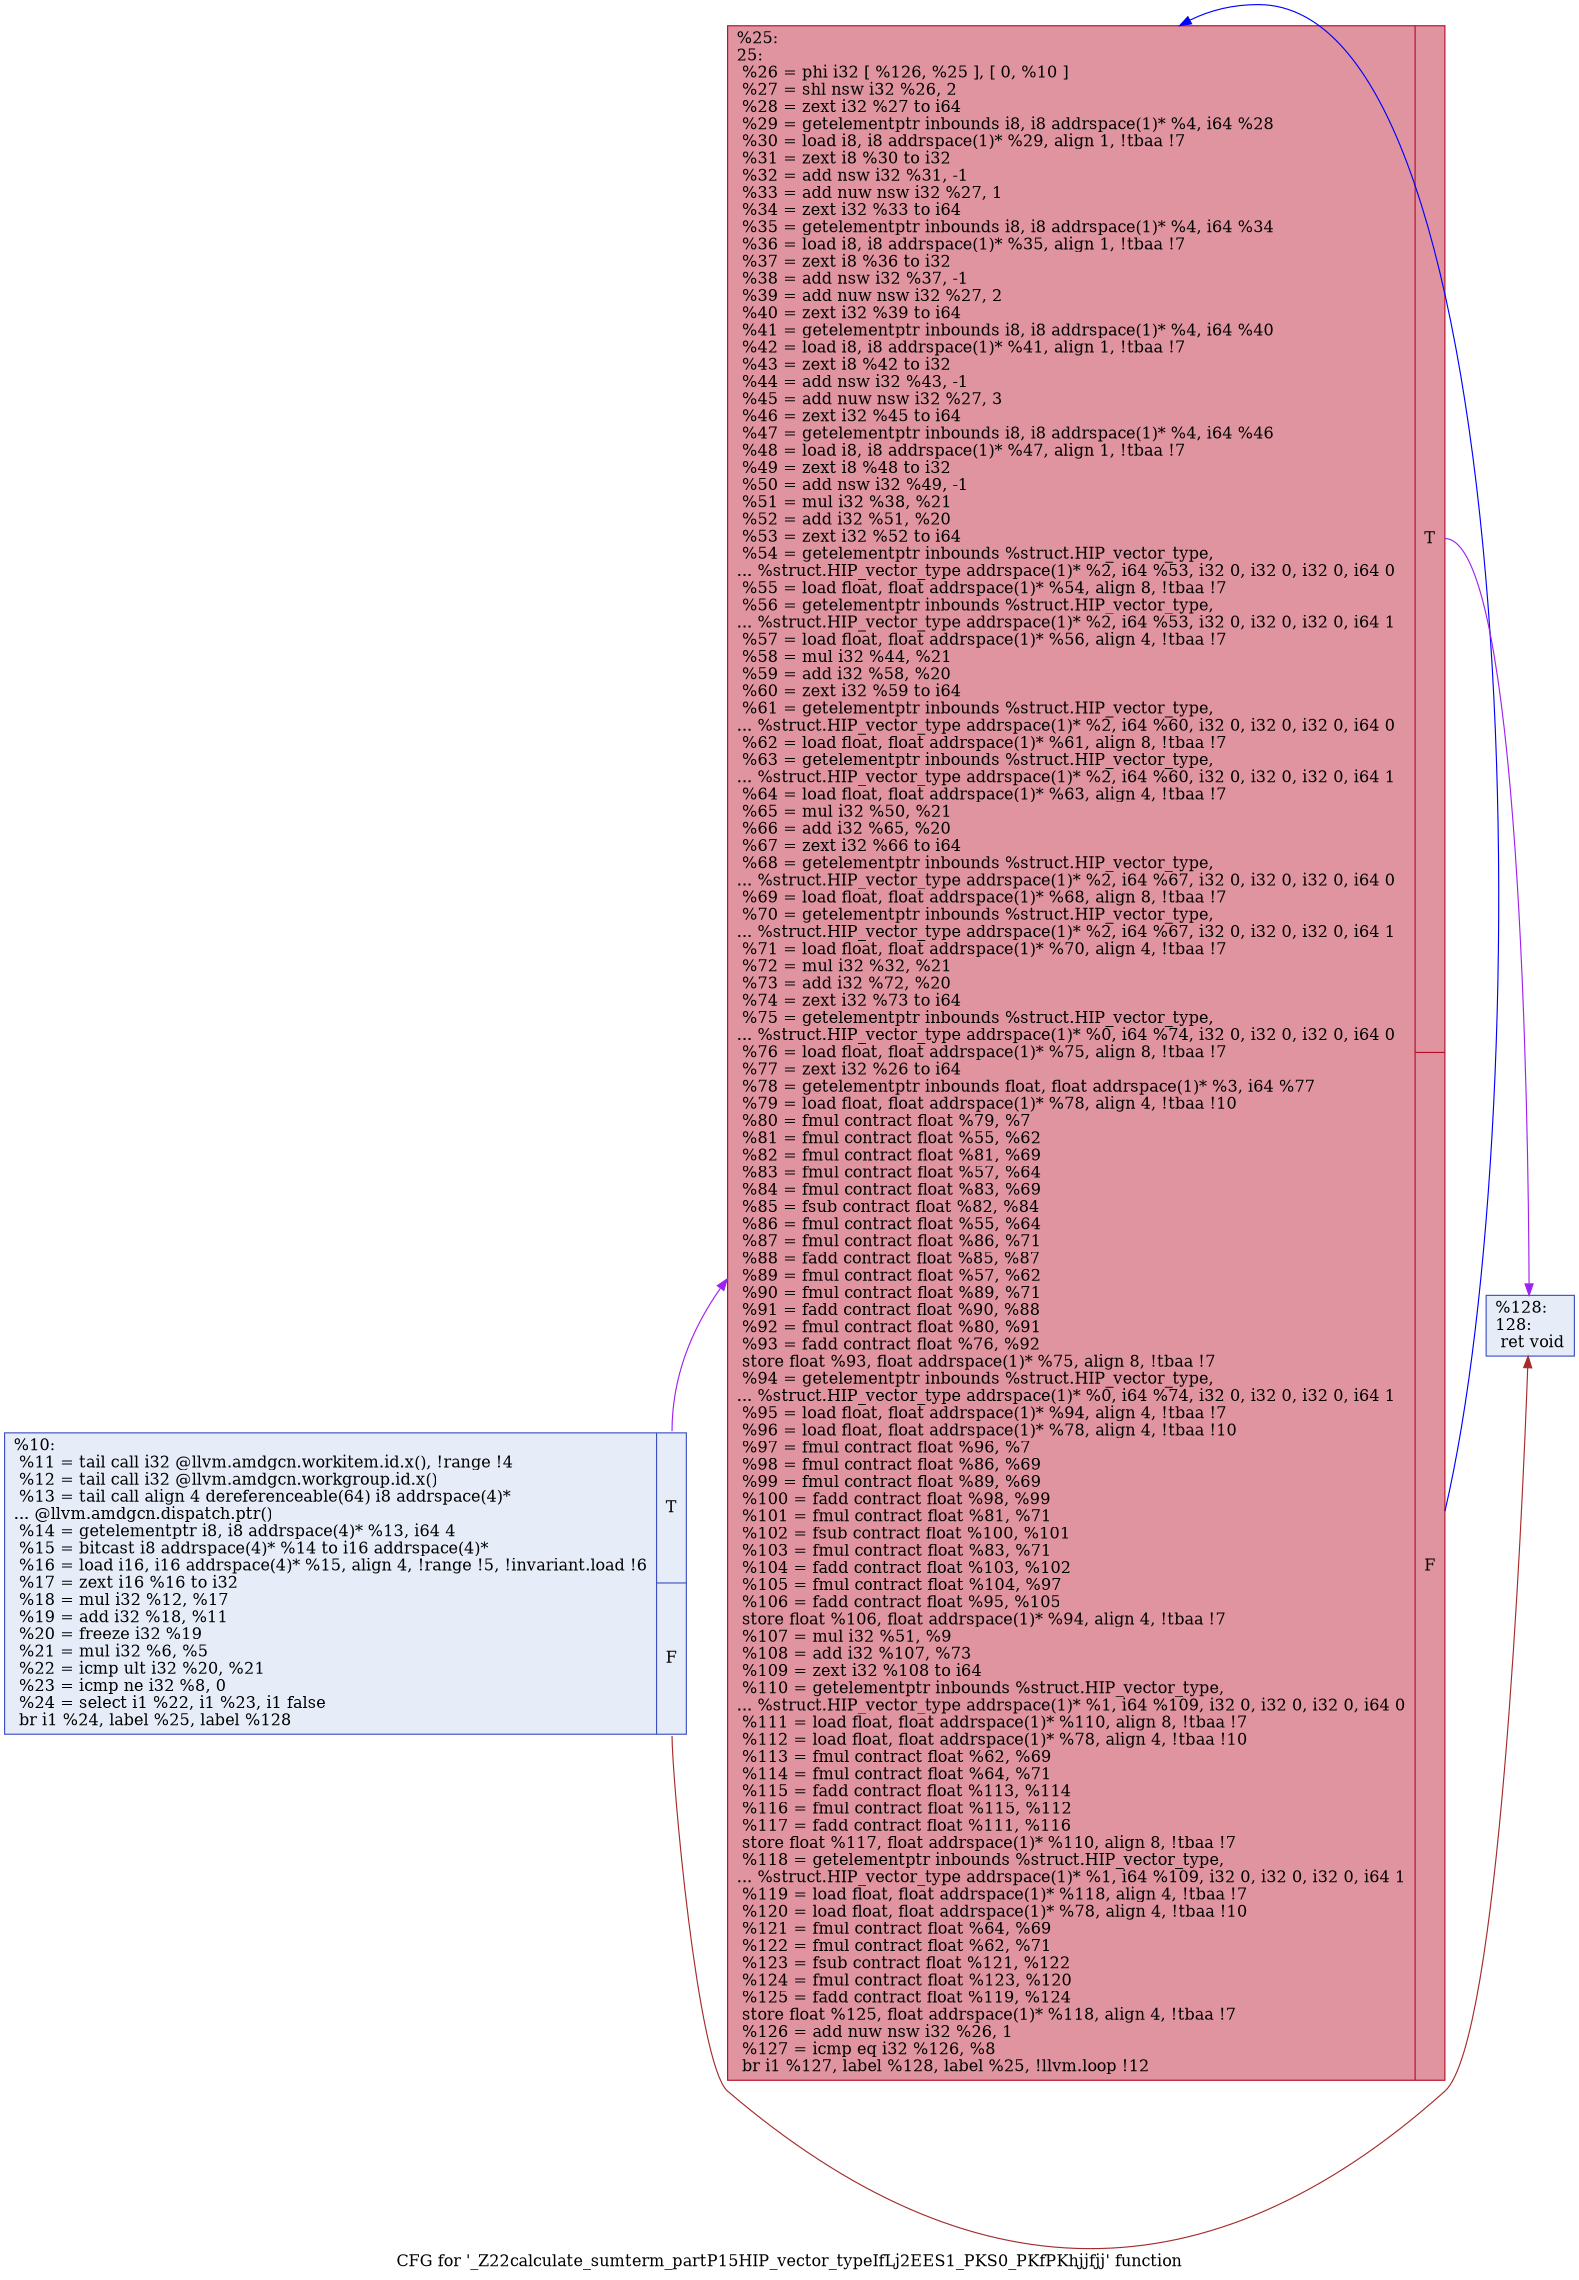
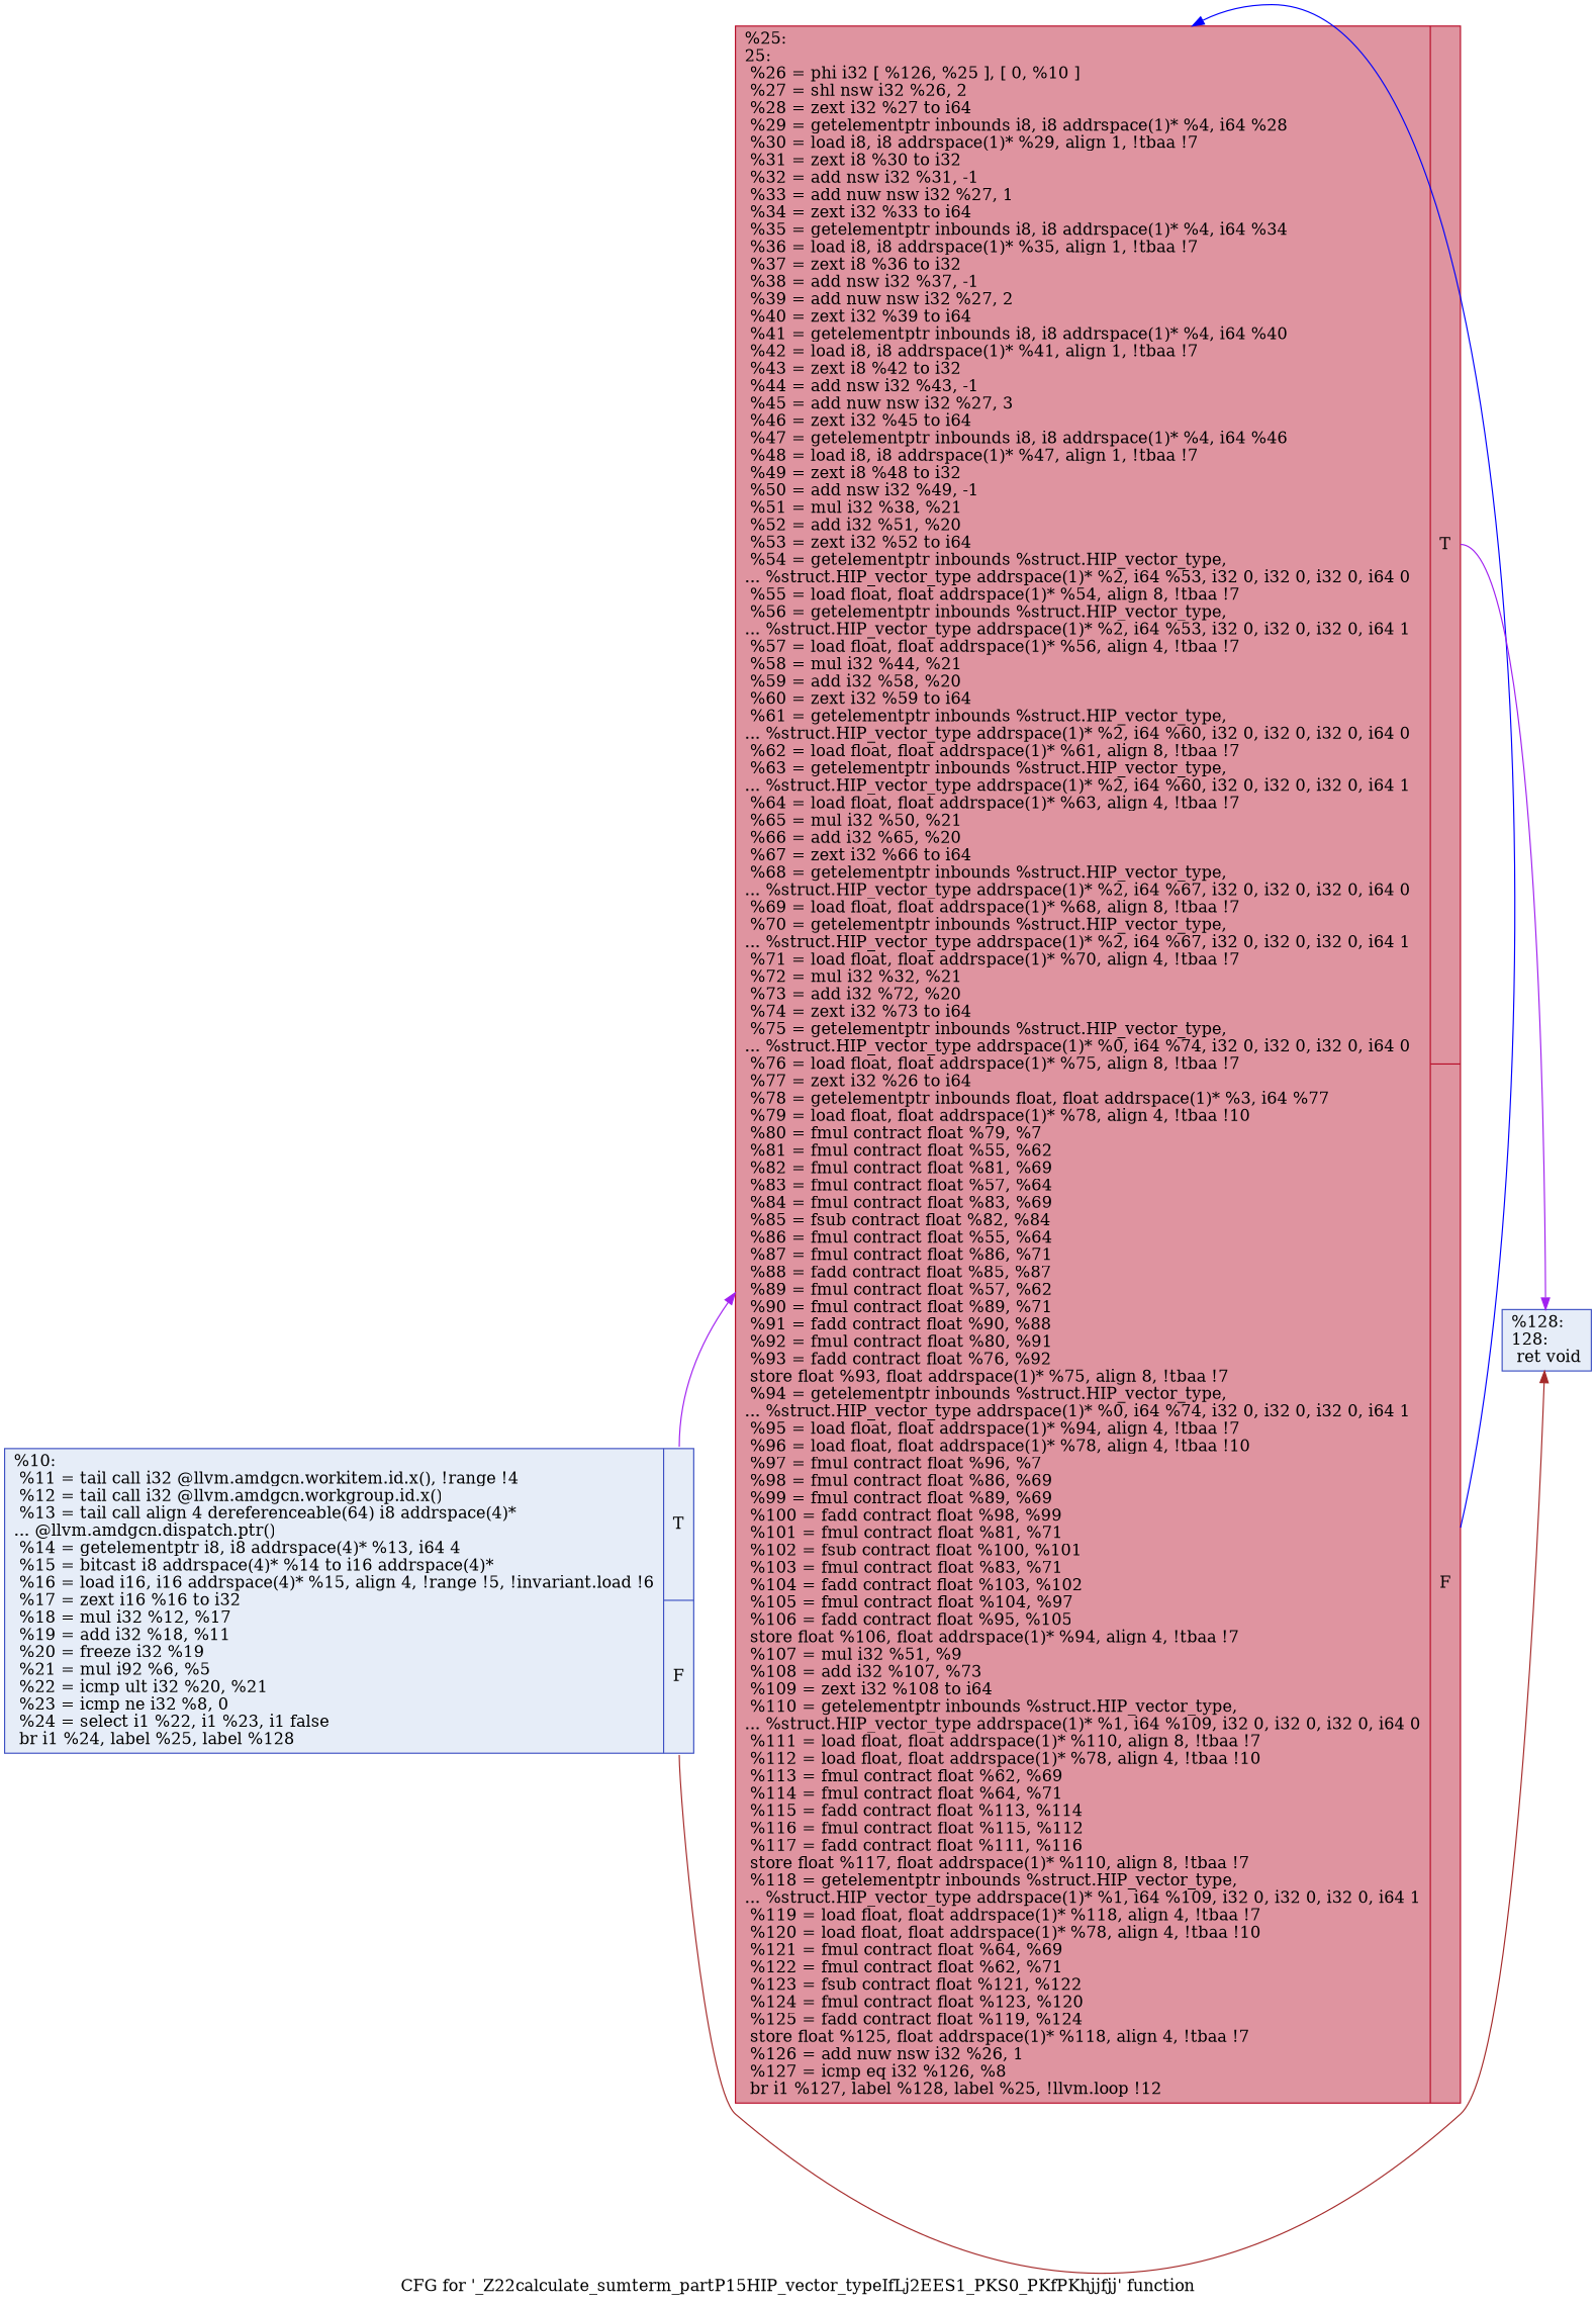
  digraph {
    label="CFG for '_Z22calculate_sumterm_partP15HIP_vector_typeIfLj2EES1_PKS0_PKfPKhjjfjj' function"
    rankdir=LR
    node [color="#3d50c3ff" fillcolor="#c7d7f070" shape=record style=filled]
    edge [tailport=s0 color=purple]
-   n1 [label="{%10:\l  %11 = tail call i32 @llvm.amdgcn.workitem.id.x(), !range !4\l  %12 = tail call i32 @llvm.amdgcn.workgroup.id.x()\l  %13 = tail call align 4 dereferenceable(64) i8 addrspace(4)*\l... @llvm.amdgcn.dispatch.ptr()\l  %14 = getelementptr i8, i8 addrspace(4)* %13, i64 4\l  %15 = bitcast i8 addrspace(4)* %14 to i16 addrspace(4)*\l  %16 = load i16, i16 addrspace(4)* %15, align 4, !range !5, !invariant.load !6\l  %17 = zext i16 %16 to i32\l  %18 = mul i32 %12, %17\l  %19 = add i32 %18, %11\l  %20 = freeze i32 %19\l  %21 = mul i32 %6, %5\l  %22 = icmp ult i32 %20, %21\l  %23 = icmp ne i32 %8, 0\l  %24 = select i1 %22, i1 %23, i1 false\l  br i1 %24, label %25, label %128\l|{<s0>T|<s1>F}}"]
+   n1 [label="{%10:\l  %11 = tail call i32 @llvm.amdgcn.workitem.id.x(), !range !4\l  %12 = tail call i32 @llvm.amdgcn.workgroup.id.x()\l  %13 = tail call align 4 dereferenceable(64) i8 addrspace(4)*\l... @llvm.amdgcn.dispatch.ptr()\l  %14 = getelementptr i8, i8 addrspace(4)* %13, i64 4\l  %15 = bitcast i8 addrspace(4)* %14 to i16 addrspace(4)*\l  %16 = load i16, i16 addrspace(4)* %15, align 4, !range !5, !invariant.load !6\l  %17 = zext i16 %16 to i32\l  %18 = mul i32 %12, %17\l  %19 = add i32 %18, %11\l  %20 = freeze i32 %19\l  %21 = mul i92 %6, %5\l  %22 = icmp ult i32 %20, %21\l  %23 = icmp ne i32 %8, 0\l  %24 = select i1 %22, i1 %23, i1 false\l  br i1 %24, label %25, label %128\l|{<s0>T|<s1>F}}"]
    n2 [color="#b70d28ff" fillcolor="#b70d2870" label="{%25:\l25:                                               \l  %26 = phi i32 [ %126, %25 ], [ 0, %10 ]\l  %27 = shl nsw i32 %26, 2\l  %28 = zext i32 %27 to i64\l  %29 = getelementptr inbounds i8, i8 addrspace(1)* %4, i64 %28\l  %30 = load i8, i8 addrspace(1)* %29, align 1, !tbaa !7\l  %31 = zext i8 %30 to i32\l  %32 = add nsw i32 %31, -1\l  %33 = add nuw nsw i32 %27, 1\l  %34 = zext i32 %33 to i64\l  %35 = getelementptr inbounds i8, i8 addrspace(1)* %4, i64 %34\l  %36 = load i8, i8 addrspace(1)* %35, align 1, !tbaa !7\l  %37 = zext i8 %36 to i32\l  %38 = add nsw i32 %37, -1\l  %39 = add nuw nsw i32 %27, 2\l  %40 = zext i32 %39 to i64\l  %41 = getelementptr inbounds i8, i8 addrspace(1)* %4, i64 %40\l  %42 = load i8, i8 addrspace(1)* %41, align 1, !tbaa !7\l  %43 = zext i8 %42 to i32\l  %44 = add nsw i32 %43, -1\l  %45 = add nuw nsw i32 %27, 3\l  %46 = zext i32 %45 to i64\l  %47 = getelementptr inbounds i8, i8 addrspace(1)* %4, i64 %46\l  %48 = load i8, i8 addrspace(1)* %47, align 1, !tbaa !7\l  %49 = zext i8 %48 to i32\l  %50 = add nsw i32 %49, -1\l  %51 = mul i32 %38, %21\l  %52 = add i32 %51, %20\l  %53 = zext i32 %52 to i64\l  %54 = getelementptr inbounds %struct.HIP_vector_type,\l... %struct.HIP_vector_type addrspace(1)* %2, i64 %53, i32 0, i32 0, i32 0, i64 0\l  %55 = load float, float addrspace(1)* %54, align 8, !tbaa !7\l  %56 = getelementptr inbounds %struct.HIP_vector_type,\l... %struct.HIP_vector_type addrspace(1)* %2, i64 %53, i32 0, i32 0, i32 0, i64 1\l  %57 = load float, float addrspace(1)* %56, align 4, !tbaa !7\l  %58 = mul i32 %44, %21\l  %59 = add i32 %58, %20\l  %60 = zext i32 %59 to i64\l  %61 = getelementptr inbounds %struct.HIP_vector_type,\l... %struct.HIP_vector_type addrspace(1)* %2, i64 %60, i32 0, i32 0, i32 0, i64 0\l  %62 = load float, float addrspace(1)* %61, align 8, !tbaa !7\l  %63 = getelementptr inbounds %struct.HIP_vector_type,\l... %struct.HIP_vector_type addrspace(1)* %2, i64 %60, i32 0, i32 0, i32 0, i64 1\l  %64 = load float, float addrspace(1)* %63, align 4, !tbaa !7\l  %65 = mul i32 %50, %21\l  %66 = add i32 %65, %20\l  %67 = zext i32 %66 to i64\l  %68 = getelementptr inbounds %struct.HIP_vector_type,\l... %struct.HIP_vector_type addrspace(1)* %2, i64 %67, i32 0, i32 0, i32 0, i64 0\l  %69 = load float, float addrspace(1)* %68, align 8, !tbaa !7\l  %70 = getelementptr inbounds %struct.HIP_vector_type,\l... %struct.HIP_vector_type addrspace(1)* %2, i64 %67, i32 0, i32 0, i32 0, i64 1\l  %71 = load float, float addrspace(1)* %70, align 4, !tbaa !7\l  %72 = mul i32 %32, %21\l  %73 = add i32 %72, %20\l  %74 = zext i32 %73 to i64\l  %75 = getelementptr inbounds %struct.HIP_vector_type,\l... %struct.HIP_vector_type addrspace(1)* %0, i64 %74, i32 0, i32 0, i32 0, i64 0\l  %76 = load float, float addrspace(1)* %75, align 8, !tbaa !7\l  %77 = zext i32 %26 to i64\l  %78 = getelementptr inbounds float, float addrspace(1)* %3, i64 %77\l  %79 = load float, float addrspace(1)* %78, align 4, !tbaa !10\l  %80 = fmul contract float %79, %7\l  %81 = fmul contract float %55, %62\l  %82 = fmul contract float %81, %69\l  %83 = fmul contract float %57, %64\l  %84 = fmul contract float %83, %69\l  %85 = fsub contract float %82, %84\l  %86 = fmul contract float %55, %64\l  %87 = fmul contract float %86, %71\l  %88 = fadd contract float %85, %87\l  %89 = fmul contract float %57, %62\l  %90 = fmul contract float %89, %71\l  %91 = fadd contract float %90, %88\l  %92 = fmul contract float %80, %91\l  %93 = fadd contract float %76, %92\l  store float %93, float addrspace(1)* %75, align 8, !tbaa !7\l  %94 = getelementptr inbounds %struct.HIP_vector_type,\l... %struct.HIP_vector_type addrspace(1)* %0, i64 %74, i32 0, i32 0, i32 0, i64 1\l  %95 = load float, float addrspace(1)* %94, align 4, !tbaa !7\l  %96 = load float, float addrspace(1)* %78, align 4, !tbaa !10\l  %97 = fmul contract float %96, %7\l  %98 = fmul contract float %86, %69\l  %99 = fmul contract float %89, %69\l  %100 = fadd contract float %98, %99\l  %101 = fmul contract float %81, %71\l  %102 = fsub contract float %100, %101\l  %103 = fmul contract float %83, %71\l  %104 = fadd contract float %103, %102\l  %105 = fmul contract float %104, %97\l  %106 = fadd contract float %95, %105\l  store float %106, float addrspace(1)* %94, align 4, !tbaa !7\l  %107 = mul i32 %51, %9\l  %108 = add i32 %107, %73\l  %109 = zext i32 %108 to i64\l  %110 = getelementptr inbounds %struct.HIP_vector_type,\l... %struct.HIP_vector_type addrspace(1)* %1, i64 %109, i32 0, i32 0, i32 0, i64 0\l  %111 = load float, float addrspace(1)* %110, align 8, !tbaa !7\l  %112 = load float, float addrspace(1)* %78, align 4, !tbaa !10\l  %113 = fmul contract float %62, %69\l  %114 = fmul contract float %64, %71\l  %115 = fadd contract float %113, %114\l  %116 = fmul contract float %115, %112\l  %117 = fadd contract float %111, %116\l  store float %117, float addrspace(1)* %110, align 8, !tbaa !7\l  %118 = getelementptr inbounds %struct.HIP_vector_type,\l... %struct.HIP_vector_type addrspace(1)* %1, i64 %109, i32 0, i32 0, i32 0, i64 1\l  %119 = load float, float addrspace(1)* %118, align 4, !tbaa !7\l  %120 = load float, float addrspace(1)* %78, align 4, !tbaa !10\l  %121 = fmul contract float %64, %69\l  %122 = fmul contract float %62, %71\l  %123 = fsub contract float %121, %122\l  %124 = fmul contract float %123, %120\l  %125 = fadd contract float %119, %124\l  store float %125, float addrspace(1)* %118, align 4, !tbaa !7\l  %126 = add nuw nsw i32 %26, 1\l  %127 = icmp eq i32 %126, %8\l  br i1 %127, label %128, label %25, !llvm.loop !12\l|{<s0>T|<s1>F}}"]
    n3 [label="{%128:\l128:                                              \l  ret void\l}"]
    n1 -> n2
    n1 -> n3 [tailport=s1 color=brown]
    n2 -> n2 [tailport=s1 color=blue]
    n2 -> n3
  }
